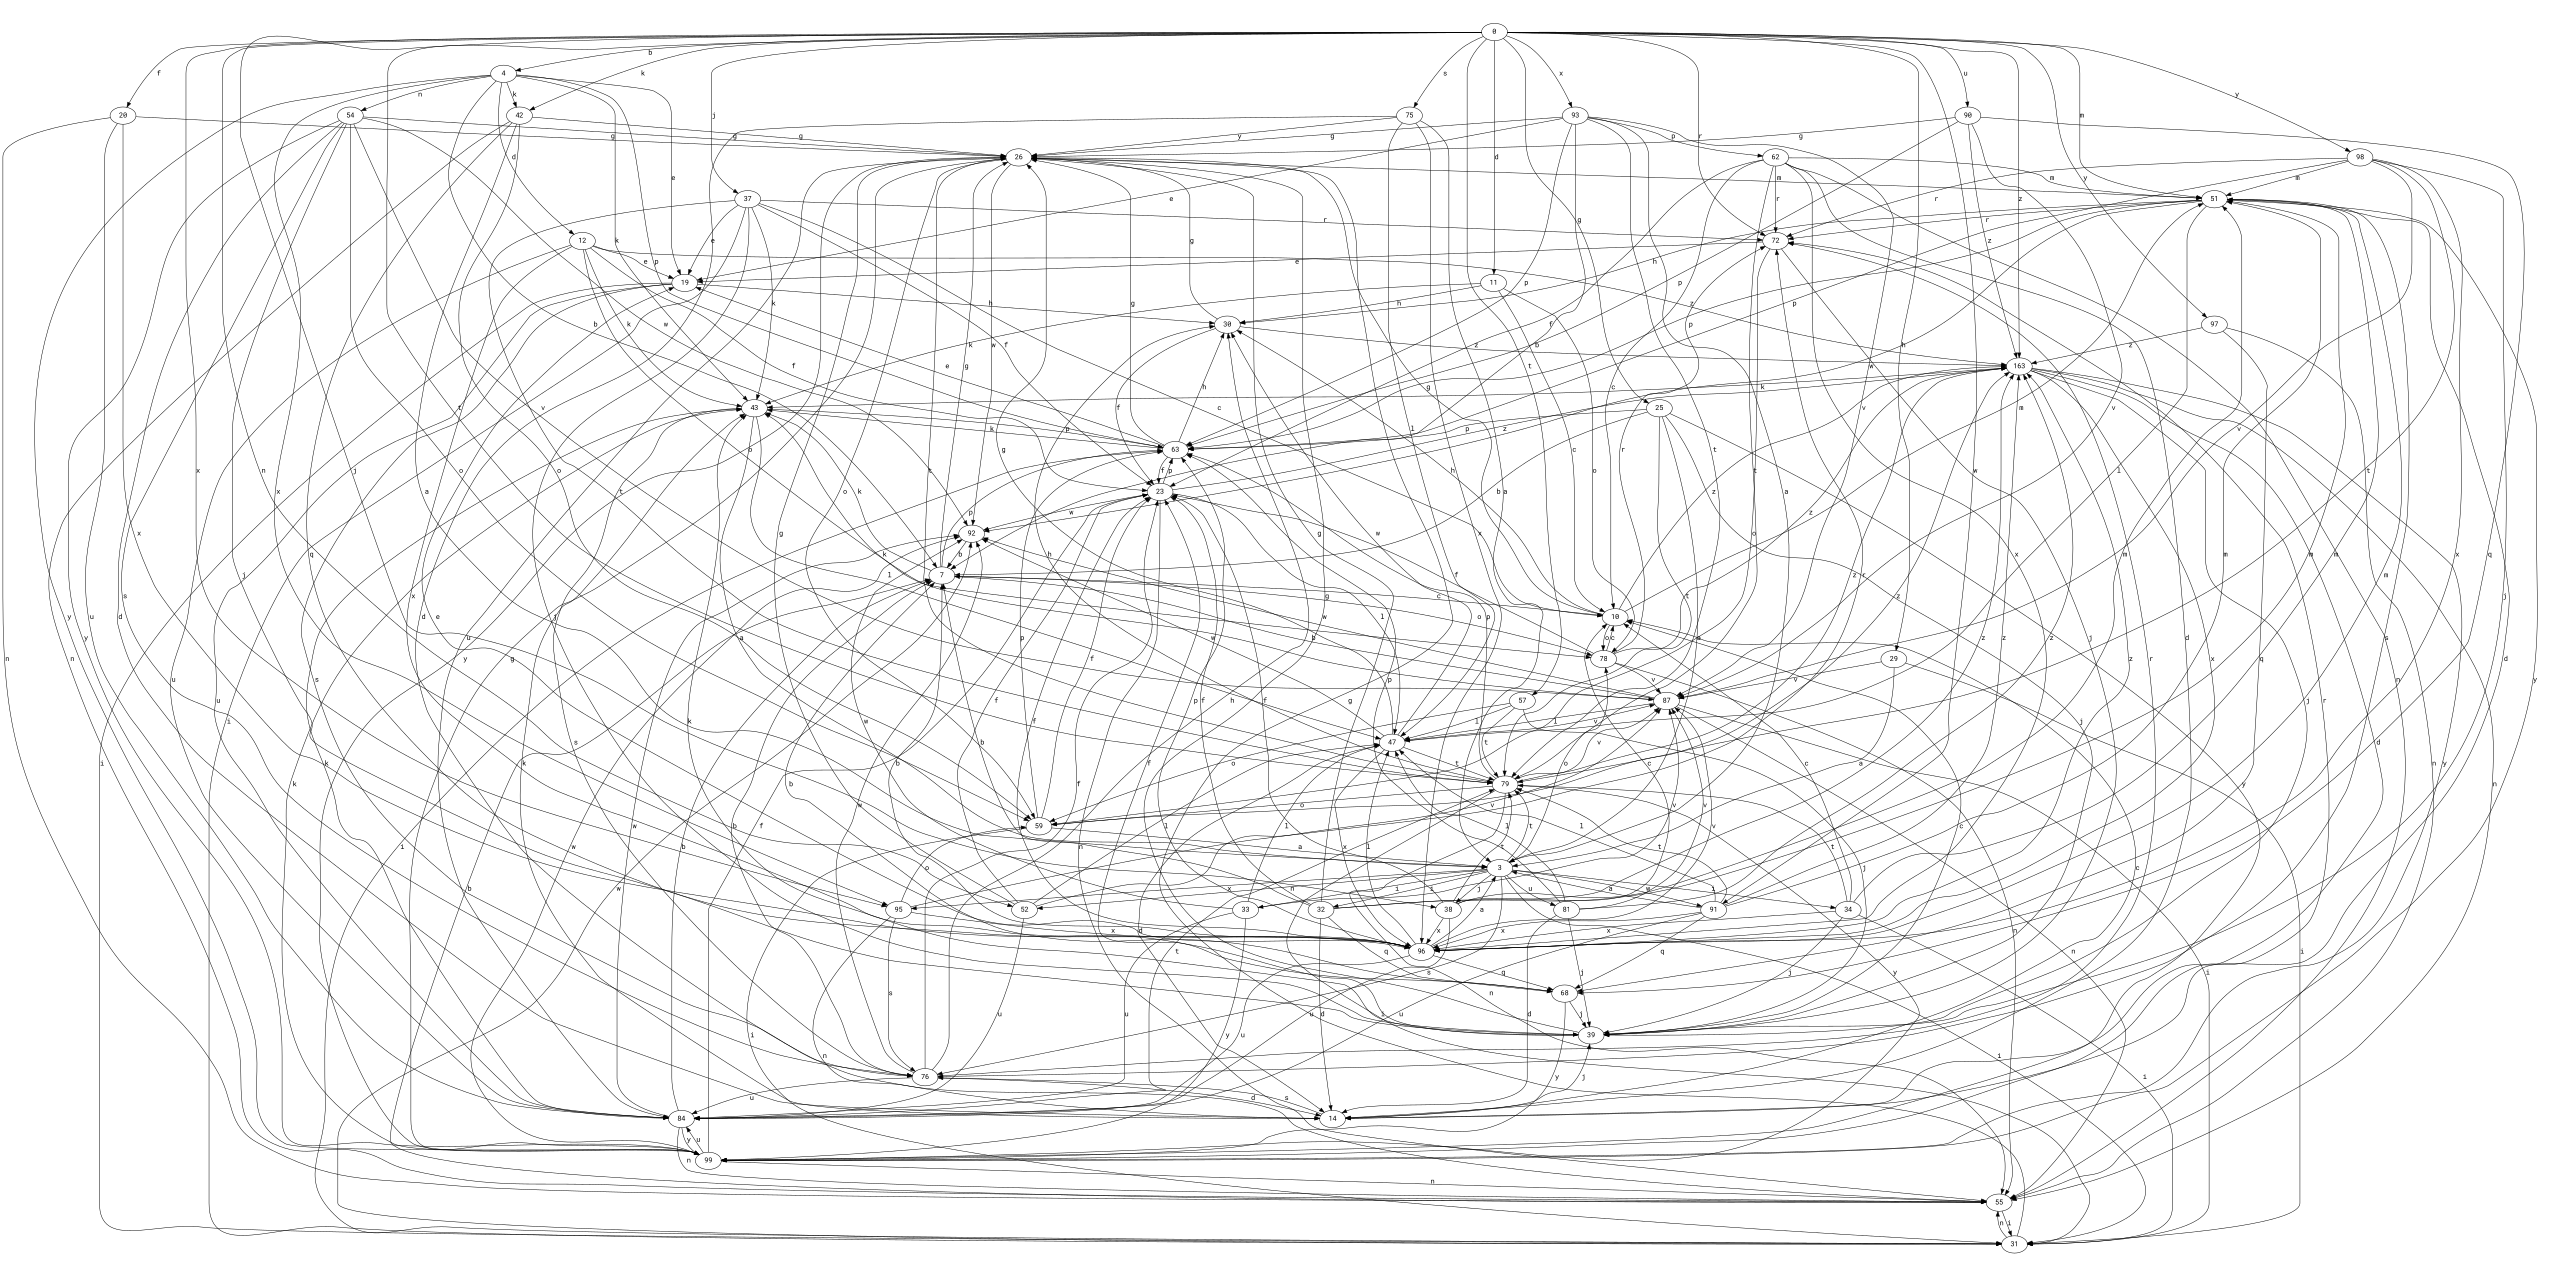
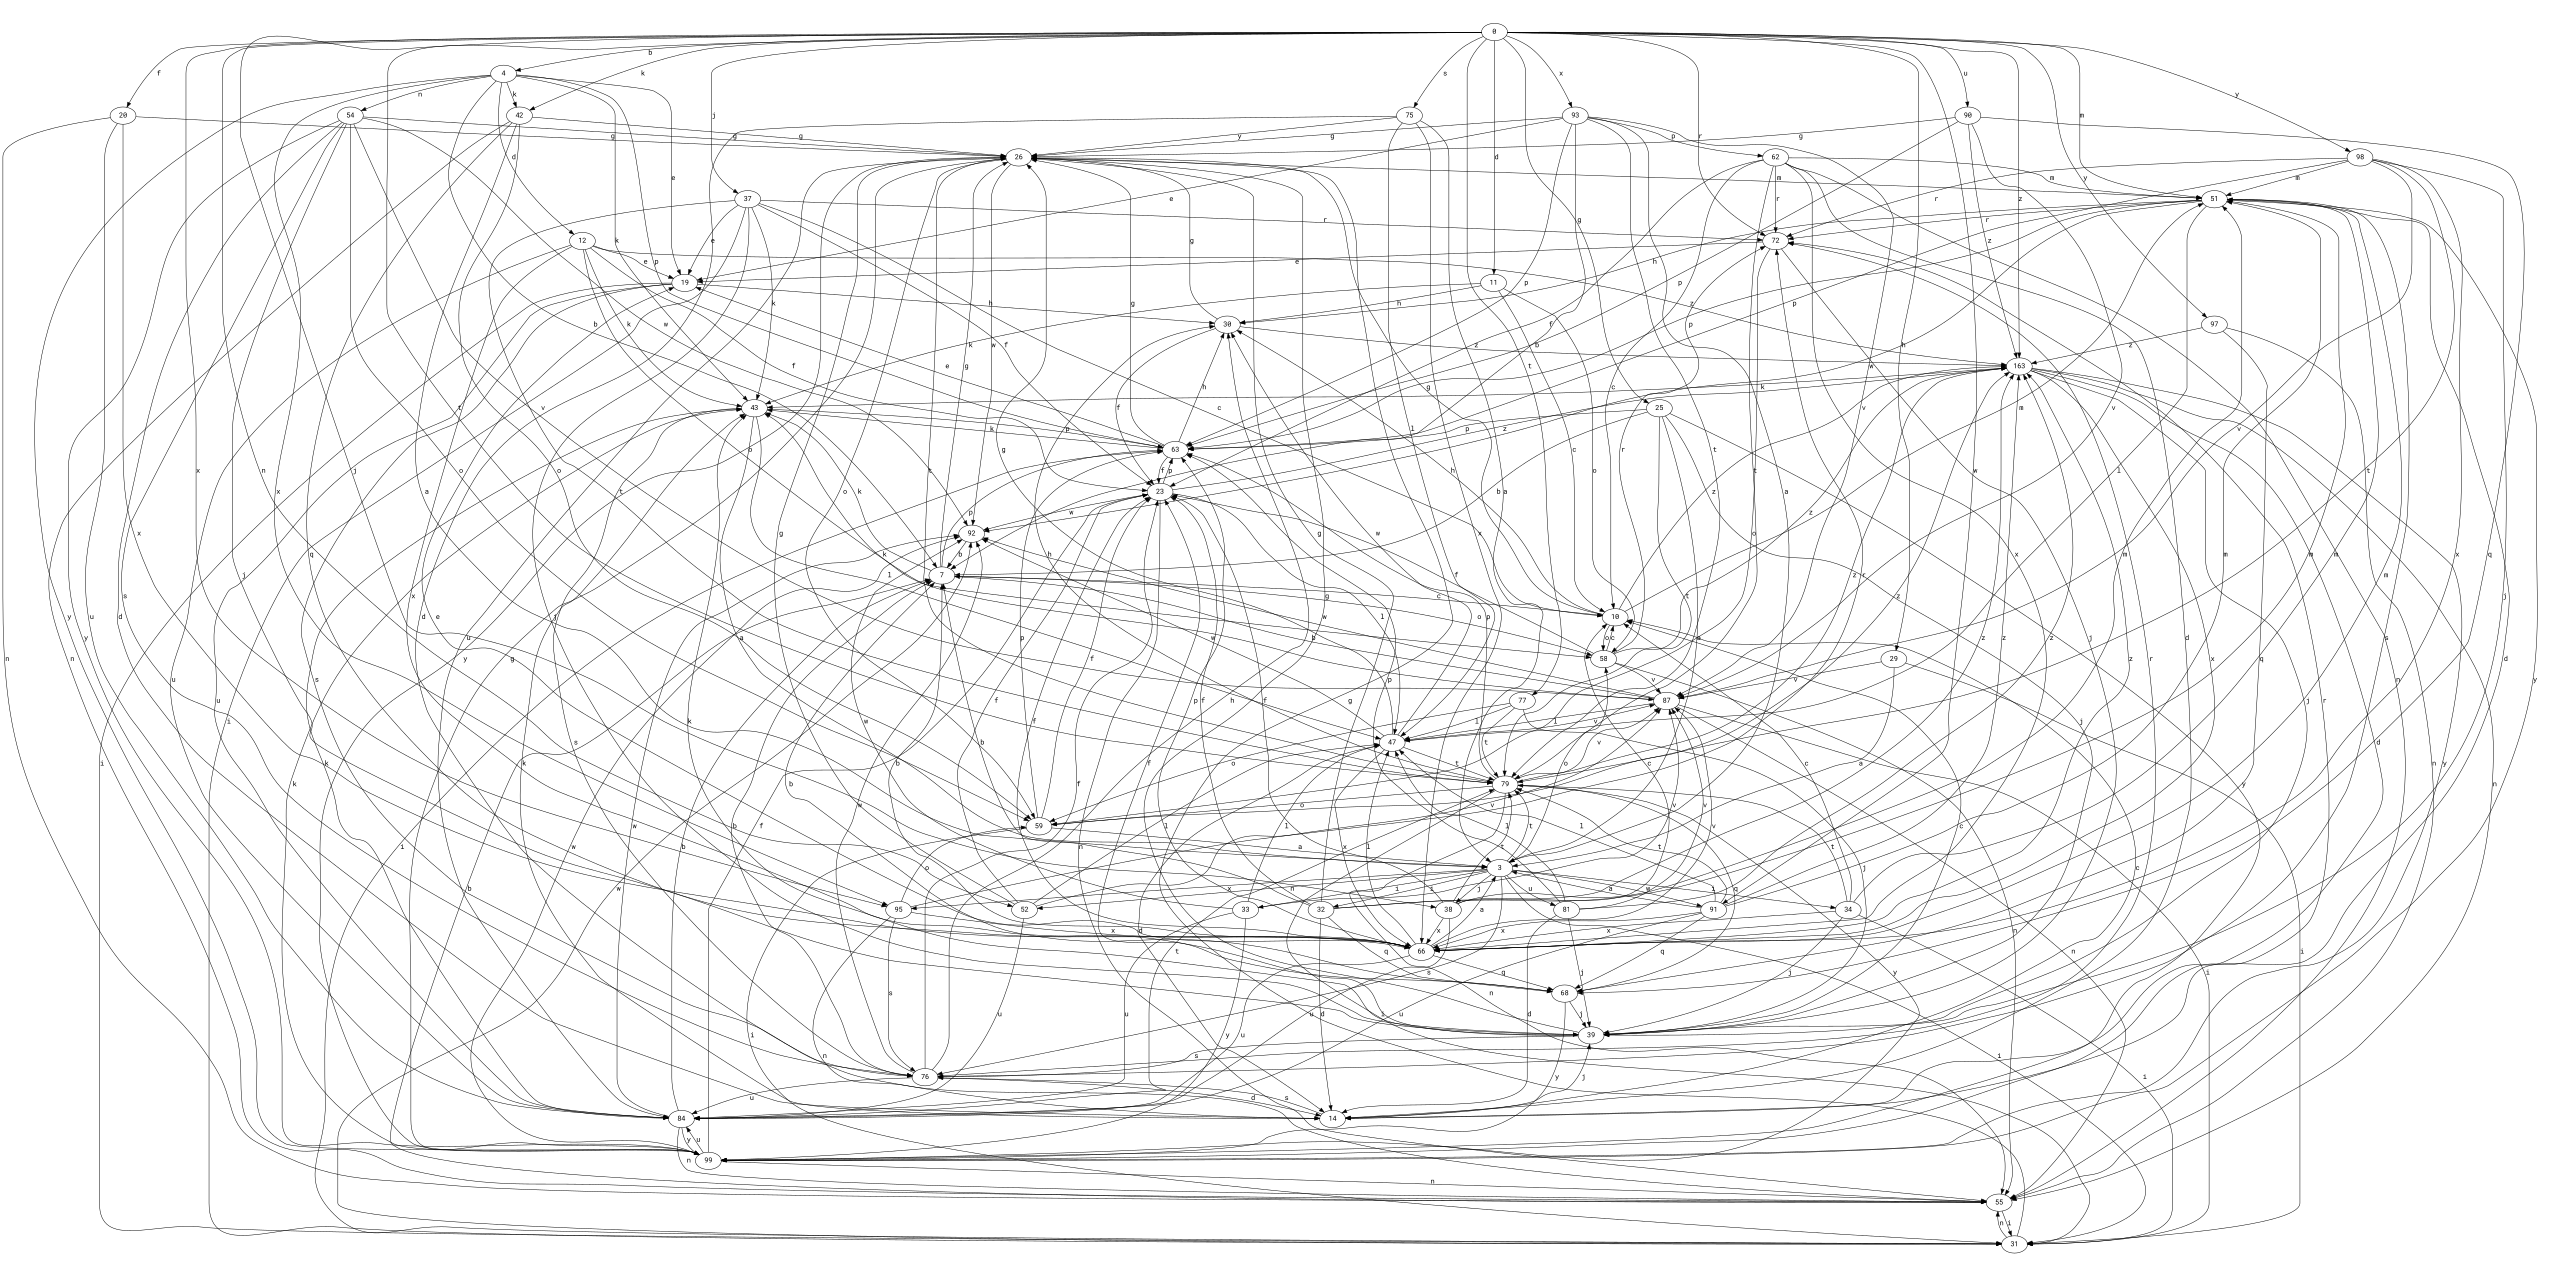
  strict digraph {
    fontname="Roboto Mono"
    node [fontname="Roboto Mono"]
    edge [fontname="Roboto Mono"]
    0
    4
    11
    20
    25
    29
    37
    38
    42
    51
    52
    72
    75
-   77 [label=57]
+   77
    79
    n16 [label=90]
    91
    93
    95
    97
    98
    n22 [label=163]
    7
    12
    19
    43
    54
    63
    99
-   58 [label=78]
+   58
    10
    30
    26
    84
-   96
+   96 [label=66]
    55
    3
    39
    n39 [label=31]
    87
    23
    59
    68
    76
    14
    47
    92
    62
    32
    33
    34
    81
    0 -> 4 [label=b]
    0 -> 11 [label=d]
    0 -> 20 [label=f]
    0 -> 25 [label=g]
    0 -> 29 [label=h]
    0 -> 37 [label=j]
    0 -> 38 [label=j]
    0 -> 42 [label=k]
    0 -> 51 [label=m]
    0 -> 52 [label=n]
    0 -> 72 [label=r]
    0 -> 75 [label=s]
    0 -> 77 [label=t]
    0 -> 79 [label=t]
    0 -> n16 [label=u]
    0 -> 91 [label=w]
    0 -> 93 [label=x]
    0 -> 95 [label=x]
    0 -> 97 [label=y]
    0 -> 98 [label=y]
    0 -> n22 [label=z]
    4 -> 42 [label=k]
    4 -> 95 [label=x]
    4 -> 7 [label=b]
    4 -> 12 [label=d]
    4 -> 19 [label=e]
    4 -> 43 [label=k]
    4 -> 54 [label=n]
    4 -> 63 [label=p]
    4 -> 99 [label=y]
    11 -> 43 [label=k]
    11 -> 58 [label=o]
    11 -> 10 [label=c]
    11 -> 30 [label=h]
    20 -> 26 [label=g]
    20 -> 84 [label=u]
    20 -> 96 [label=x]
    20 -> 55 [label=n]
    25 -> 79 [label=t]
    25 -> 7 [label=b]
    25 -> 63 [label=p]
    25 -> 99 [label=y]
    25 -> 3 [label=a]
    25 -> 39 [label=j]
    29 -> 3 [label=a]
    29 -> n39 [label=i]
    29 -> 87 [label=v]
    37 -> 72 [label=r]
    37 -> 79 [label=t]
    37 -> 19 [label=e]
    37 -> 43 [label=k]
    37 -> 10 [label=c]
    37 -> 39 [label=j]
    37 -> n39 [label=i]
    37 -> 23 [label=f]
    38 -> 51 [label=m]
    38 -> 79 [label=t]
    38 -> 10 [label=c]
    38 -> 84 [label=u]
    38 -> 96 [label=x]
    38 -> 23 [label=f]
    42 -> 26 [label=g]
    42 -> 55 [label=n]
    42 -> 3 [label=a]
    42 -> 59 [label=o]
    42 -> 68 [label=q]
    51 -> 72 [label=r]
    51 -> 63 [label=p]
    51 -> 99 [label=y]
    51 -> 30 [label=h]
    51 -> 76 [label=s]
    51 -> 14 [label=d]
    51 -> 47 [label=l]
    51 -> 92 [label=w]
    52 -> 26 [label=g]
    52 -> 84 [label=u]
    52 -> 87 [label=v]
    52 -> 23 [label=f]
    52 -> 47 [label=l]
    72 -> 19 [label=e]
    72 -> 39 [label=j]
    72 -> 59 [label=o]
    75 -> 26 [label=y]
    75 -> 96 [label=x]
    75 -> 3 [label=a]
    75 -> 14 [label=d]
    75 -> 47 [label=l]
    77 -> 79 [label=t]
    77 -> 39 [label=j]
    77 -> 59 [label=o]
    77 -> 47 [label=l]
    79 -> n22 [label=z]
    79 -> 63 [label=p]
    79 -> 99 [label=y]
    79 -> 30 [label=h]
    79 -> 55 [label=n]
    79 -> n39 [label=i]
    79 -> 87 [label=v]
    79 -> 59 [label=o]
+   79 -> 68 [label=q]
    n16 -> n22 [label=z]
    n16 -> 63 [label=p]
    n16 -> 26 [label=g]
    n16 -> 87 [label=v]
    n16 -> 68 [label=q]
    91 -> 51 [label=m]
    91 -> 79 [label=t]
    91 -> n22 [label=z]
    91 -> 84 [label=u]
    91 -> 96 [label=x]
    91 -> 3 [label=a]
    91 -> 68 [label=q]
    91 -> 47 [label=l]
    93 -> 79 [label=t]
    93 -> 7 [label=b]
    93 -> 19 [label=e]
    93 -> 63 [label=p]
    93 -> 26 [label=g]
    93 -> 3 [label=a]
    93 -> 87 [label=v]
    93 -> 62 [label=p]
    95 -> 72 [label=r]
    95 -> 96 [label=x]
    95 -> 55 [label=n]
    95 -> 59 [label=o]
    95 -> 76 [label=s]
    97 -> n22 [label=z]
    97 -> 55 [label=n]
    97 -> 68 [label=q]
    98 -> 51 [label=m]
    98 -> 72 [label=r]
    98 -> 79 [label=t]
    98 -> 63 [label=p]
    98 -> 96 [label=x]
    98 -> 39 [label=j]
    98 -> 87 [label=v]
    n22 -> 43 [label=k]
    n22 -> 99 [label=y]
    n22 -> 96 [label=x]
    n22 -> 55 [label=n]
    n22 -> 39 [label=j]
    n22 -> 14 [label=d]
    7 -> 43 [label=k]
    7 -> 63 [label=p]
    7 -> 58 [label=o]
    7 -> 10 [label=c]
    7 -> 26 [label=g]
    12 -> n22 [label=z]
    12 -> 19 [label=e]
    12 -> 43 [label=k]
    12 -> 58 [label=o]
    12 -> 84 [label=u]
    12 -> 96 [label=x]
    12 -> 23 [label=f]
    19 -> 30 [label=h]
    19 -> 84 [label=u]
    19 -> n39 [label=i]
    19 -> 76 [label=s]
    43 -> 63 [label=p]
    43 -> 3 [label=a]
    43 -> 76 [label=s]
    43 -> 47 [label=l]
    54 -> 99 [label=y]
    54 -> 26 [label=g]
    54 -> 39 [label=j]
    54 -> 87 [label=v]
    54 -> 59 [label=o]
    54 -> 76 [label=s]
    54 -> 14 [label=d]
    54 -> 92 [label=w]
    63 -> 19 [label=e]
    63 -> 43 [label=k]
    63 -> 30 [label=h]
    63 -> 26 [label=g]
    63 -> n39 [label=i]
    63 -> 23 [label=f]
    99 -> 72 [label=r]
    99 -> 43 [label=k]
    99 -> 26 [label=g]
    99 -> 84 [label=u]
    99 -> 55 [label=n]
    99 -> 23 [label=f]
    99 -> 92 [label=w]
    58 -> 72 [label=r]
    58 -> n22 [label=z]
    58 -> 10 [label=c]
    58 -> 55 [label=n]
    58 -> 87 [label=v]
    58 -> 23 [label=f]
    10 -> 51 [label=m]
    10 -> n22 [label=z]
    10 -> 58 [label=o]
    10 -> 30 [label=h]
    10 -> 26 [label=g]
    30 -> n22 [label=z]
    30 -> 26 [label=g]
    30 -> 23 [label=f]
    26 -> 51 [label=m]
    26 -> 79 [label=t]
    26 -> 99 [label=y]
    26 -> 84 [label=u]
    26 -> 59 [label=o]
    26 -> 92 [label=w]
    84 -> 79 [label=t]
    84 -> 7 [label=b]
    84 -> 43 [label=k]
    84 -> 99 [label=y]
    84 -> 55 [label=n]
    84 -> 92 [label=w]
    96 -> 51 [label=m]
    96 -> n22 [label=z]
    96 -> 7 [label=b]
    96 -> 19 [label=e]
    96 -> 63 [label=p]
    96 -> 84 [label=u]
    96 -> 3 [label=a]
    96 -> 87 [label=v]
    96 -> 23 [label=f]
    96 -> 68 [label=q]
    96 -> 47 [label=l]
    55 -> 7 [label=b]
    55 -> n39 [label=i]
    3 -> 38 [label=j]
    3 -> 52 [label=n]
    3 -> 79 [label=t]
    3 -> 91 [label=w]
    3 -> 95 [label=x]
    3 -> 58 [label=o]
    3 -> n39 [label=i]
    3 -> 76 [label=s]
    3 -> 32 [label=i]
    3 -> 33 [label=i]
    3 -> 34 [label=i]
    3 -> 81 [label=u]
    39 -> 43 [label=k]
    39 -> 10 [label=c]
    39 -> 26 [label=g]
    39 -> 23 [label=f]
+   39 -> 76 [label=s]
    n39 -> 26 [label=g]
    n39 -> 55 [label=n]
    n39 -> 92 [label=w]
    87 -> 7 [label=b]
    87 -> 43 [label=k]
    87 -> 55 [label=n]
    87 -> n39 [label=i]
    87 -> 47 [label=l]
    87 -> 92 [label=w]
    23 -> n22 [label=z]
    23 -> 63 [label=p]
    23 -> 55 [label=n]
    23 -> 47 [label=l]
    23 -> 92 [label=w]
    59 -> n22 [label=z]
    59 -> 63 [label=p]
    59 -> 3 [label=a]
    59 -> n39 [label=i]
    59 -> 23 [label=f]
    68 -> 7 [label=b]
    68 -> 99 [label=y]
    68 -> 39 [label=j]
    76 -> 72 [label=r]
    76 -> 7 [label=b]
    76 -> 30 [label=h]
    76 -> 84 [label=u]
    76 -> 23 [label=f]
    76 -> 14 [label=d]
    76 -> 92 [label=w]
    14 -> 43 [label=k]
    14 -> 10 [label=c]
    14 -> 39 [label=j]
    14 -> 76 [label=s]
    47 -> 79 [label=t]
    47 -> 30 [label=w]
    47 -> 26 [label=g]
    47 -> 96 [label=x]
    47 -> 87 [label=v]
    47 -> 14 [label=d]
    47 -> 92 [label=w]
    92 -> 7 [label=b]
    62 -> 51 [label=m]
    62 -> 72 [label=r]
    62 -> 79 [label=t]
    62 -> 10 [label=c]
    62 -> 96 [label=x]
    62 -> 55 [label=n]
    62 -> 23 [label=f]
    62 -> 14 [label=d]
    32 -> 51 [label=m]
    32 -> n22 [label=z]
    32 -> 7 [label=b]
    32 -> 26 [label=g]
    32 -> 23 [label=f]
    32 -> 68 [label=q]
    32 -> 14 [label=d]
    33 -> 99 [label=y]
    33 -> 84 [label=u]
    33 -> 87 [label=v]
    33 -> 47 [label=l]
    33 -> 92 [label=w]
    34 -> 51 [label=m]
    34 -> 79 [label=t]
    34 -> 10 [label=c]
    34 -> 96 [label=x]
    34 -> 39 [label=j]
    34 -> n39 [label=i]
    81 -> n22 [label=z]
    81 -> 63 [label=p]
    81 -> 39 [label=j]
    81 -> 87 [label=v]
    81 -> 14 [label=d]
    81 -> 47 [label=l]
  }
